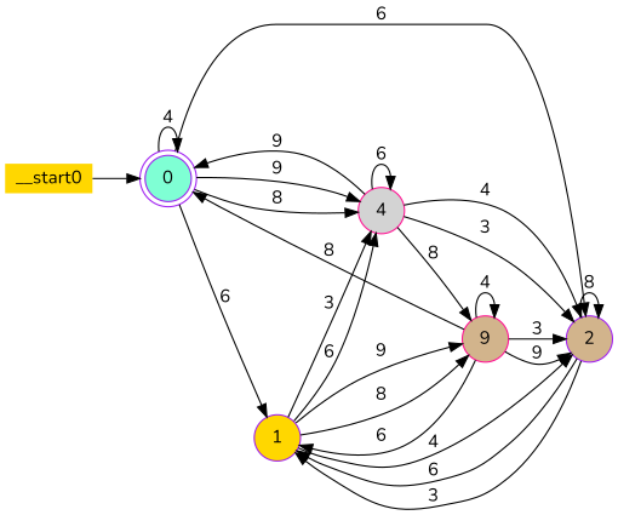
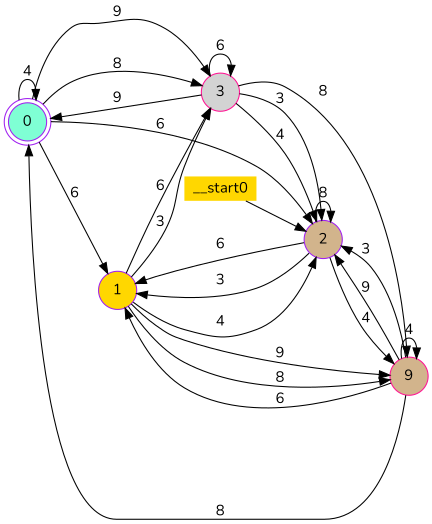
  digraph {
    fontname=Nunito
    rankdir=LR
    node [color=purple fillcolor=gold fontname=Nunito shape=circle style=filled]
    edge [fontname=Nunito]
    n1 [fillcolor=aquamarine label=0 shape=doublecircle]
    n2 [label=1]
    n3 [fillcolor=tan label=2]
-   n4 [color=deeppink fillcolor=lightgrey label=4]
+   n4 [color=deeppink fillcolor=lightgrey label=3]
    n5 [color=deeppink fillcolor=tan label=9]
    __start0 [color=gray40 height=0 shape=none width=0]
    n1 -> n1 [label=4]
    n1 -> n2 [label=6]
    n1 -> n3 [label=6]
    n1 -> n4 [label=9]
    n1 -> n4 [label=8]
    n2 -> n3 [label=4]
    n2 -> n4 [label=6]
    n2 -> n4 [label=3]
    n2 -> n5 [label=9]
    n2 -> n5 [label=8]
    n3 -> n2 [label=6]
    n3 -> n2 [label=3]
    n3 -> n3 [label=8]
+   n3 -> n5 [label=4]
    n4 -> n1 [label=9]
    n4 -> n3 [label=3]
    n4 -> n3 [label=4]
    n4 -> n4 [label=6]
    n4 -> n5 [label=8]
    n5 -> n1 [label=8]
    n5 -> n2 [label=6]
    n5 -> n3 [label=3]
    n5 -> n3 [label=9]
    n5 -> n5 [label=4]
-   __start0 -> n1
+   __start0 -> n3
  }
